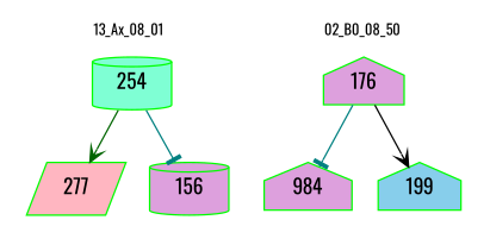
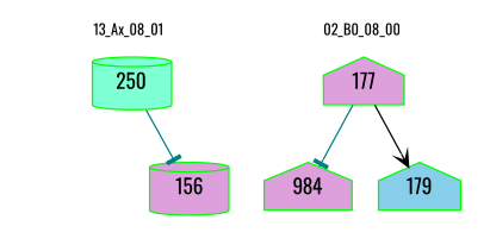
  digraph {
    fontname=Oswald
    node [color=green fillcolor=plum fontname=Oswald shape=house style=filled]
    edge [arrowhead=vee color=teal fontname=Oswald]
-   n1 [fillcolor=aquamarine label=254 shape=cylinder]
-   n2 [fillcolor=lightpink label=277 shape=parallelogram]
+   n1 [fillcolor=aquamarine label=250 shape=cylinder]
    n3 [label=156 shape=cylinder]
-   n4 [label=176]
+   n4 [label=177]
    n5 [label=984]
-   n6 [fillcolor=skyblue label=199]
+   n6 [fillcolor=skyblue label=179]
    subgraph cluster_1 {
      color=white
      fontsize=10
      label="13_Ax_08_01"
      n1
-     n2
      n3
    }
    subgraph cluster_2 {
      color=white
      fontsize=10
-     label="02_B0_08_50"
+     label="02_B0_08_00"
      n4
      n5
      n6
    }
-   n1 -> n2 [color=darkgreen]
    n1 -> n3 [arrowhead=tee]
    n4 -> n5 [arrowhead=tee]
    n4 -> n6 [color=black]
  }
